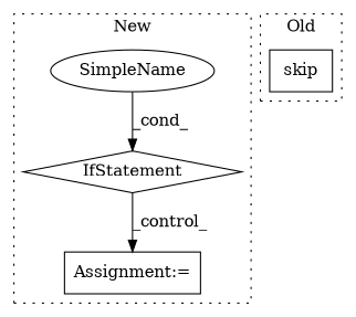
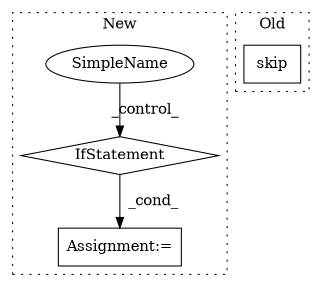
  digraph {
    node [shape=box]
    n1 [a=25 l="4,2" label=IfStatement s="1661,1680" shape=diamond]
    n2 [a=7 l=1 label="Assignment:=" s=1742]
    n3 [a=42 l=15 label=SimpleName s=1665 shape=ellipse]
    n4 [a=32 l="5,1" label=skip s="1683,1726"]
    subgraph cluster_1 {
      label=New
      style=dotted
      n1
      n2
      n3
    }
    subgraph cluster_2 {
      label=Old
      style=dotted
      n4
    }
-   n1 -> n2 [label=_control_]
-   n3 -> n1 [label=_cond_]
+   n1 -> n2 [label=_cond_]
+   n3 -> n1 [label=_control_]
  }
